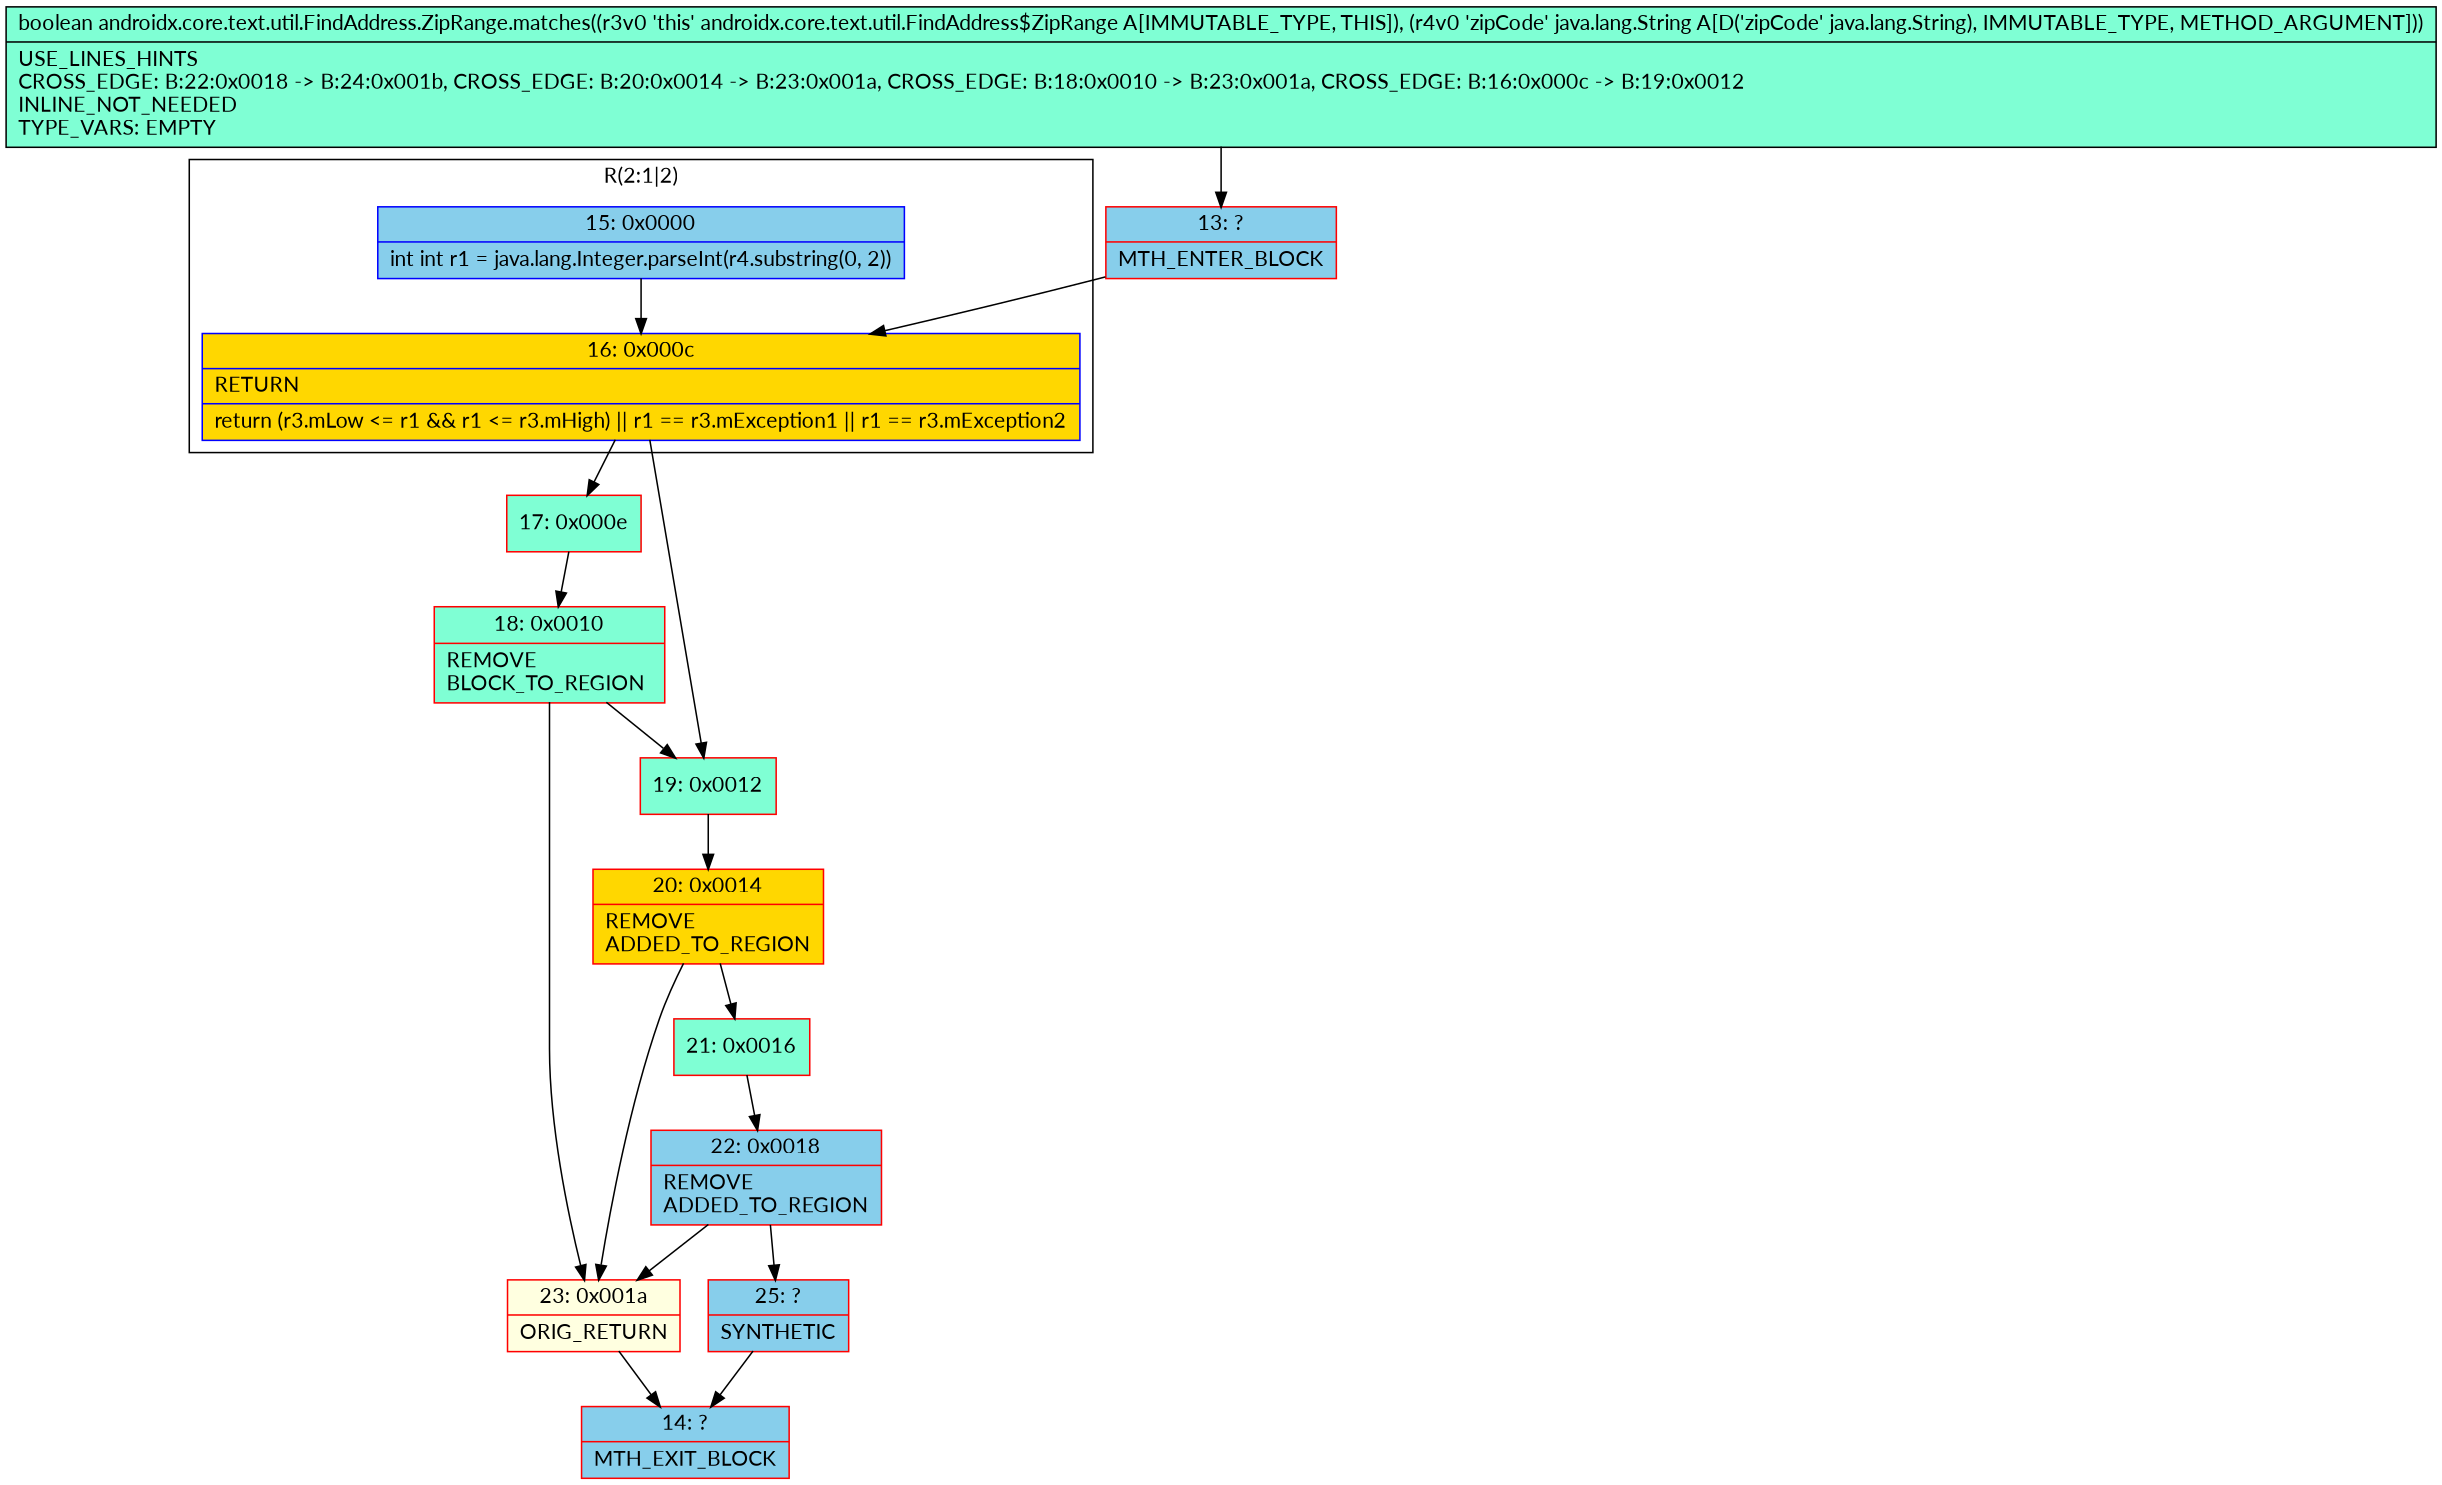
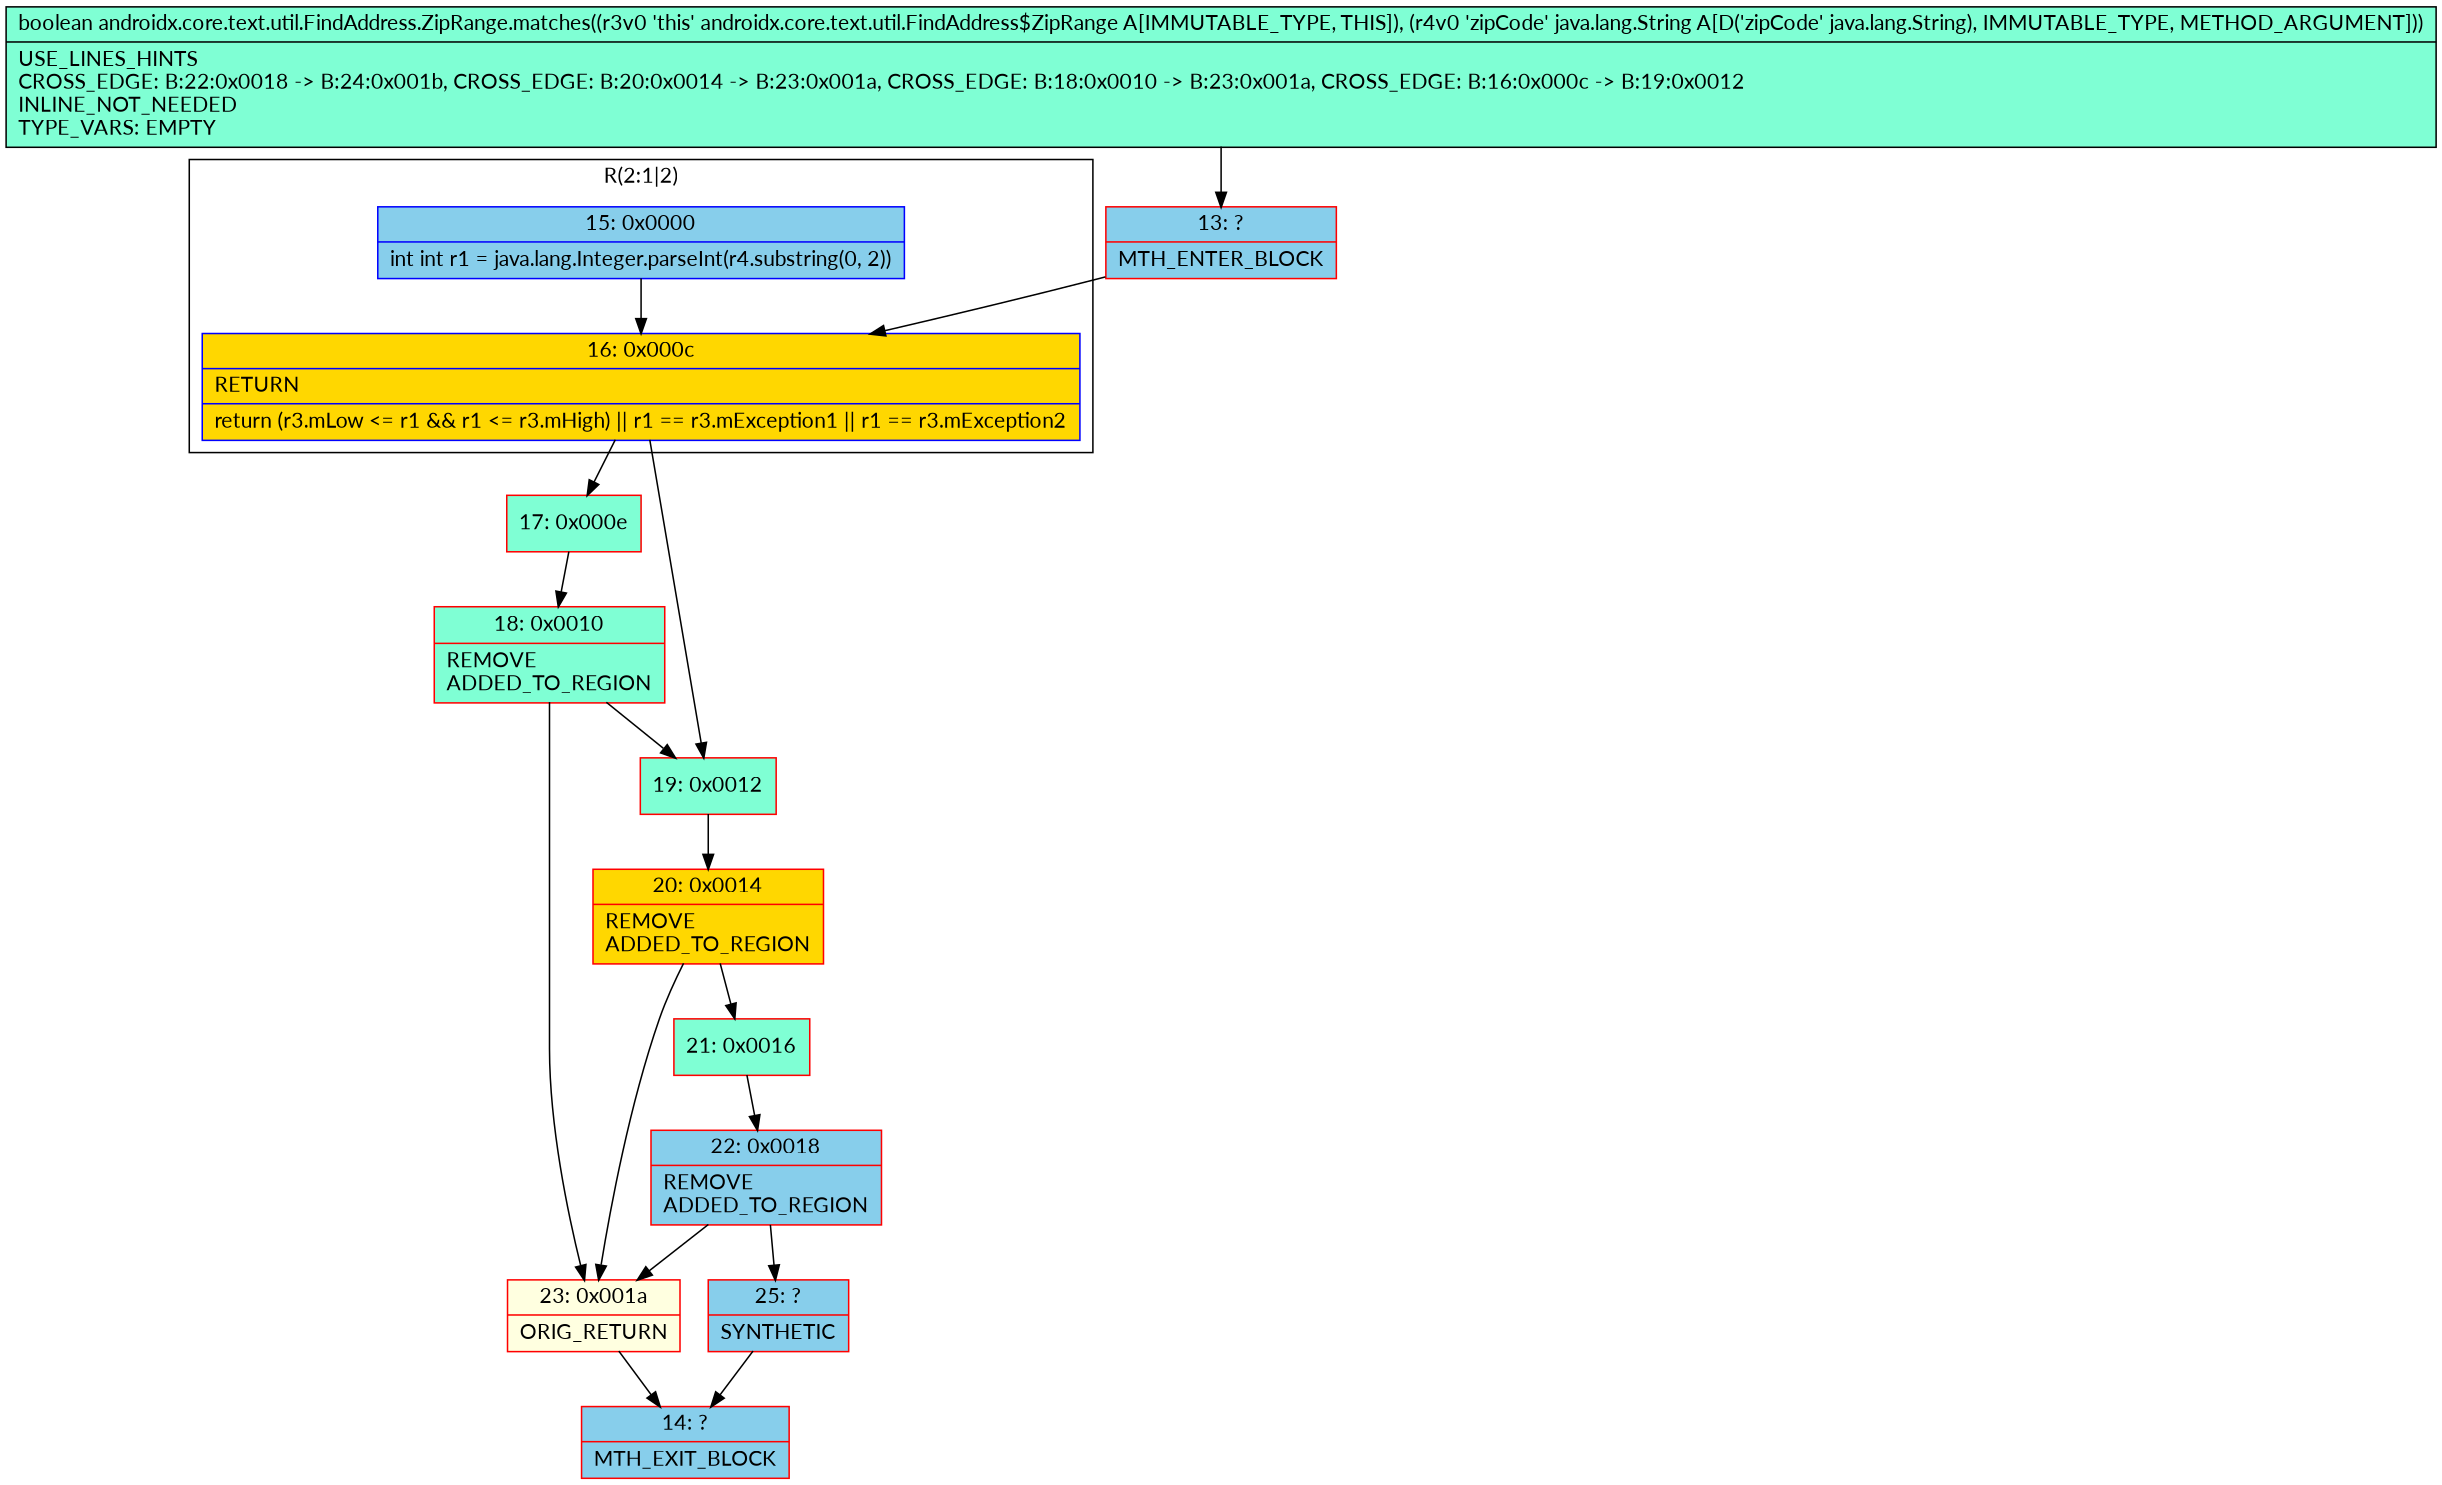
  digraph {
    fontname=Lato
    node [color=red fillcolor=skyblue fontname=Lato shape=record style=filled]
    edge [fontname=Lato]
    n1 [color=blue label="{15\:\ 0x0000|int int r1 = java.lang.Integer.parseInt(r4.substring(0, 2))\l}"]
    n2 [color=blue fillcolor=gold label="{16\:\ 0x000c|RETURN\l|return (r3.mLow \<= r1 && r1 \<= r3.mHigh) \|\| r1 == r3.mException1 \|\| r1 == r3.mException2\l}"]
    n3 [fillcolor=aquamarine label="{17\:\ 0x000e}"]
    n4 [fillcolor=aquamarine label="{19\:\ 0x0012}"]
-   n5 [fillcolor=aquamarine label="{18\:\ 0x0010|REMOVE\lBLOCK_TO_REGION\l}"]
+   n5 [fillcolor=aquamarine label="{18\:\ 0x0010|REMOVE\lADDED_TO_REGION\l}"]
    n6 [fillcolor=gold label="{20\:\ 0x0014|REMOVE\lADDED_TO_REGION\l}"]
    n7 [label="{13\:\ ?|MTH_ENTER_BLOCK\l}"]
    n8 [fillcolor=lightyellow label="{23\:\ 0x001a|ORIG_RETURN\l}"]
    n9 [label="{14\:\ ?|MTH_EXIT_BLOCK\l}"]
    n10 [fillcolor=aquamarine label="{21\:\ 0x0016}"]
    n11 [label="{22\:\ 0x0018|REMOVE\lADDED_TO_REGION\l}"]
    n12 [label="{25\:\ ?|SYNTHETIC\l}"]
    n13 [fillcolor=aquamarine label="{boolean androidx.core.text.util.FindAddress.ZipRange.matches((r3v0 'this' androidx.core.text.util.FindAddress$ZipRange A[IMMUTABLE_TYPE, THIS]), (r4v0 'zipCode' java.lang.String A[D('zipCode' java.lang.String), IMMUTABLE_TYPE, METHOD_ARGUMENT]))  | USE_LINES_HINTS\lCROSS_EDGE: B:22:0x0018 \-\> B:24:0x001b, CROSS_EDGE: B:20:0x0014 \-\> B:23:0x001a, CROSS_EDGE: B:18:0x0010 \-\> B:23:0x001a, CROSS_EDGE: B:16:0x000c \-\> B:19:0x0012\lINLINE_NOT_NEEDED\lTYPE_VARS: EMPTY\l}" color=""]
    subgraph cluster_1 {
      label="R(2:1|2)"
      n1
      n2
    }
    n1 -> n2
    n2 -> n3
    n2 -> n4
    n3 -> n5
    n4 -> n6
    n5 -> n4
    n5 -> n8
    n6 -> n8
    n6 -> n10
    n7 -> n2
    n8 -> n9
    n10 -> n11
    n11 -> n8
    n11 -> n12
    n12 -> n9
    n13 -> n7
  }
